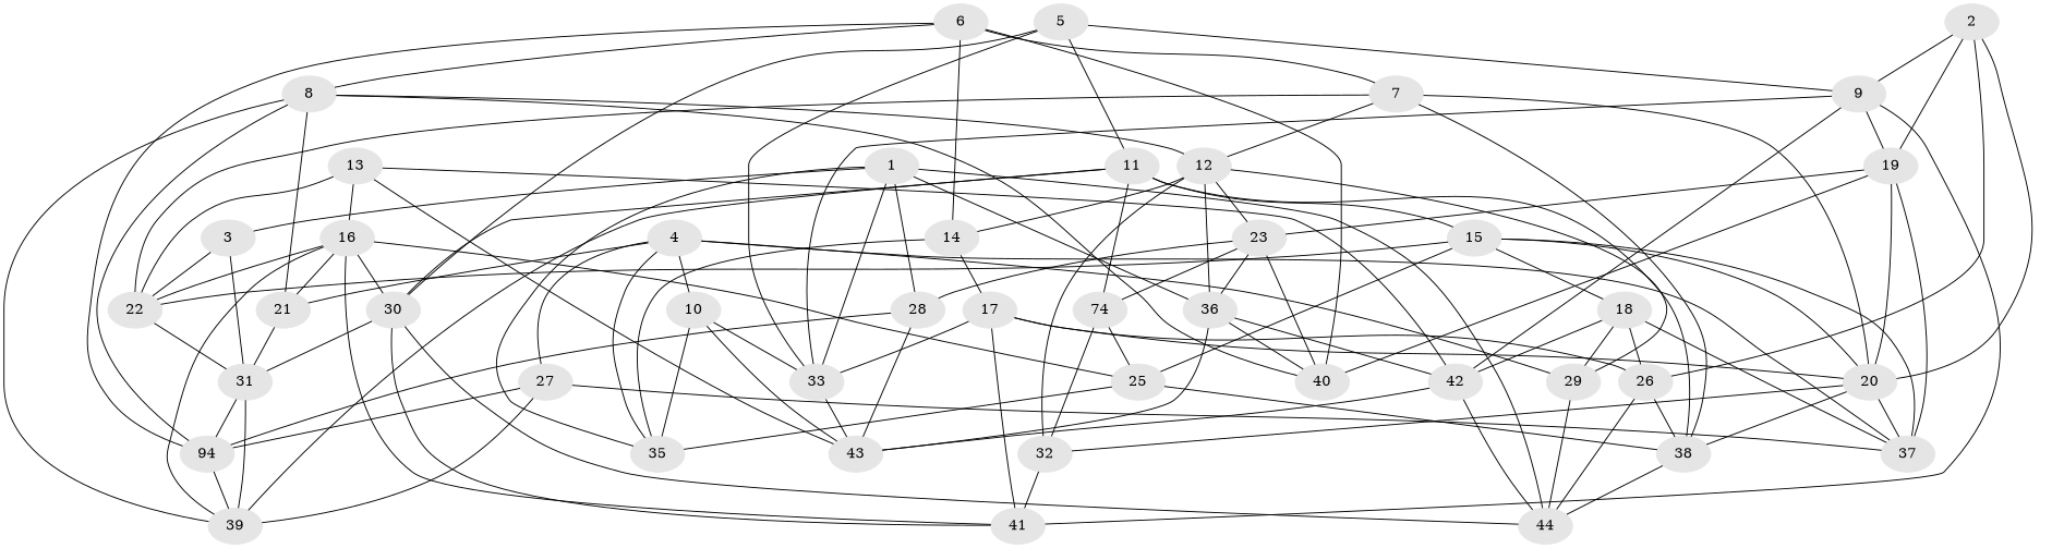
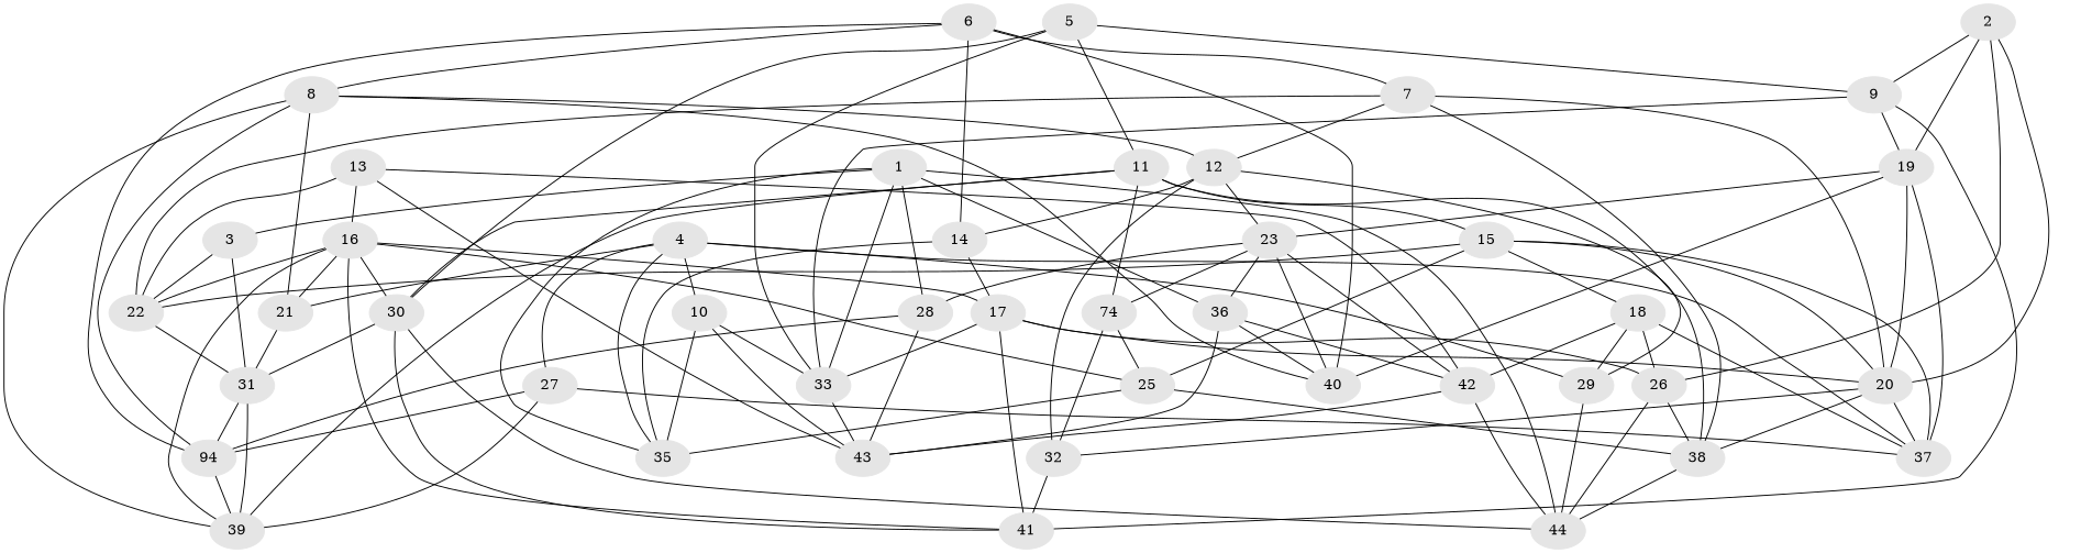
  graph {
    node [color=gray90 style=filled]
    edge [weight=1.0]
    1
    3
    28
    33
    35
    36
    44
    22
    31
    n10 [label=94]
    43
    40
    42
    2
    9
    19
    20
    26
    41
    37
    23
    38
    32
    29
    39
    4
    10
    21
    27
    5
    11
    30
    15
    n34 [label=74]
    6
    7
    8
    14
    12
    17
    18
    25
    13
    16
    1 -- 3
    1 -- 28
    1 -- 33
    1 -- 35
    1 -- 36
    1 -- 44
    3 -- 22
    3 -- 31
    28 -- n10
    28 -- 43
    33 -- 43
    36 -- 43
    36 -- 40
    36 -- 42
    22 -- 31
    31 -- n10
    31 -- 39
    n10 -- 39
    42 -- 44
    42 -- 43
    2 -- 9
    2 -- 19 [weight=2.0]
    2 -- 20
    2 -- 26 [weight=2.0]
    9 -- 33
-   9 -- 42
+   23 -- 42
    9 -- 19
    9 -- 41
    19 -- 40 [weight=2.0]
    19 -- 20
    19 -- 37 [weight=3.0]
    19 -- 23
    20 -- 37
    20 -- 38
    20 -- 32
    26 -- 44
    26 -- 38
    23 -- 28
    23 -- 36
    23 -- 40
    23 -- n34
    38 -- 44
    32 -- 41 [weight=2.0]
    29 -- 44
    4 -- 35
    4 -- 37
    4 -- 29
    4 -- 10
    4 -- 21
    4 -- 27
    10 -- 33
    10 -- 35
    10 -- 43
    21 -- 31
    27 -- n10
    27 -- 37
    27 -- 39
    5 -- 33
    5 -- 9
    5 -- 11
    5 -- 30
    11 -- 38
    11 -- 39
    11 -- 30
    11 -- 15
    11 -- n34
    30 -- 44
    30 -- 31
    30 -- 41
    15 -- 22
    15 -- 20
    15 -- 37
    15 -- 18
    15 -- 25
    n34 -- 32
    n34 -- 25
    6 -- n10
    6 -- 40
    6 -- 7 [weight=2.0]
    6 -- 8
    6 -- 14
    7 -- 22
    7 -- 20
    7 -- 38
    7 -- 12
    8 -- n10
    8 -- 40
    8 -- 39
    8 -- 21
    8 -- 12
    14 -- 35
    14 -- 17
-   12 -- 36
    12 -- 23
    12 -- 32 [weight=2.0]
    12 -- 29
    12 -- 14
    17 -- 33
    17 -- 20
    17 -- 26
    17 -- 41
    18 -- 42
    18 -- 26
    18 -- 37
    18 -- 29 [weight=2.0]
    25 -- 35 [weight=2.0]
    25 -- 38
    13 -- 22
    13 -- 43
    13 -- 42
    13 -- 16
    16 -- 22
    16 -- 41
    16 -- 39
    16 -- 21
    16 -- 30
+   16 -- 17
    16 -- 25
  }
